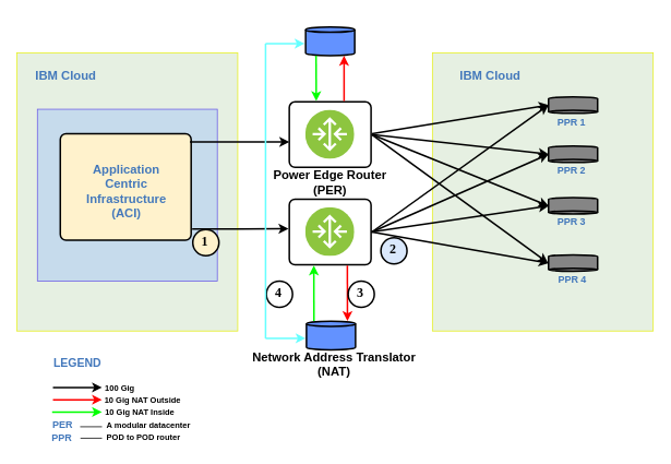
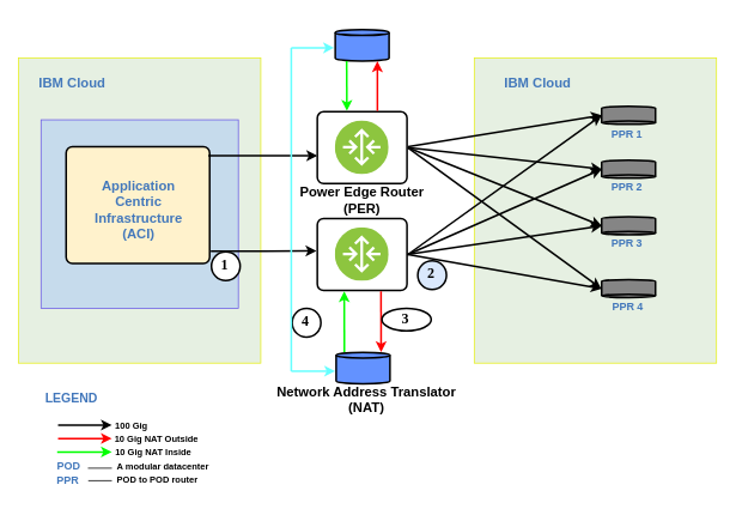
  <mxCell id="0" />
  <mxCell id="1" parent="0" />
  <mxCell id="2" value="" style="fontStyle=0;verticalAlign=top;align=center;spacingTop=-2;fillColor=#E6F0E2;rounded=0;whiteSpace=wrap;html=1;strokeColor=#E6F01A;strokeWidth=1;dashed=0;container=1;collapsible=0;expand=0;recursiveResize=0;" parent="1" vertex="1"><mxGeometry x="20" y="64" width="270" height="340" as="geometry" /></mxCell>
  <mxCell id="3" value="&lt;font color=&quot;#4378bb&quot; style=&quot;font-size: 15px;&quot;&gt;&lt;span style=&quot;font-size: 15px;&quot;&gt;IBM Cloud&lt;/span&gt;&lt;/font&gt;" style="text;html=1;strokeColor=none;fillColor=none;align=center;verticalAlign=middle;whiteSpace=wrap;rounded=0;fontColor=#7EA6E0;fontSize=15;fontStyle=1" parent="2" vertex="1"><mxGeometry x="9" y="18" width="102" height="20" as="geometry" /></mxCell>
  <mxCell id="4" value="" style="fontStyle=0;verticalAlign=top;align=center;spacingTop=-2;fillColor=#c6dbec;rounded=0;whiteSpace=wrap;html=1;strokeColor=#6b5be6;strokeWidth=1;dashed=0;container=1;collapsible=0;expand=0;recursiveResize=0;" parent="1" vertex="1"><mxGeometry x="45" y="133" width="220" height="210" as="geometry" /></mxCell>
- <mxCell id="5" value="&lt;b&gt;&lt;font style=&quot;font-size: 16px;&quot;&gt;1&lt;/font&gt;&lt;/b&gt;" style="ellipse;whiteSpace=wrap;html=1;aspect=fixed;strokeWidth=2;fontFamily=Tahoma;spacingBottom=4;spacingRight=2;strokeColor=#000000;fillColor=#fff2cc;" parent="4" vertex="1"><mxGeometry x="190" y="147" width="32" height="32" as="geometry" /></mxCell>
+ <mxCell id="5" value="&lt;b&gt;&lt;font style=&quot;font-size: 16px;&quot;&gt;1&lt;/font&gt;&lt;/b&gt;" style="ellipse;whiteSpace=wrap;html=1;aspect=fixed;strokeWidth=2;fontFamily=Tahoma;spacingBottom=4;spacingRight=2;strokeColor=#000000;" parent="4" vertex="1"><mxGeometry x="190" y="147" width="32" height="32" as="geometry" /></mxCell>
  <mxCell id="6" value="" style="fontStyle=0;verticalAlign=top;align=center;spacingTop=-2;fillColor=#E6F0E2;rounded=0;whiteSpace=wrap;html=1;strokeColor=#E6F01A;strokeWidth=1;dashed=0;container=1;collapsible=0;expand=0;recursiveResize=0;" parent="1" vertex="1"><mxGeometry x="528" y="64" width="270" height="340" as="geometry" /></mxCell>
  <mxCell id="7" style="edgeStyle=orthogonalEdgeStyle;rounded=0;orthogonalLoop=1;jettySize=auto;html=1;exitX=1.008;exitY=0.893;exitDx=0;exitDy=0;strokeWidth=2;exitPerimeter=0;" parent="1" edge="1"><mxGeometry relative="1" as="geometry"><mxPoint x="352" y="279" as="targetPoint" /><mxPoint x="234.28" y="279.3" as="sourcePoint" /><Array as="points"><mxPoint x="294" y="279" /></Array></mxGeometry></mxCell>
  <mxCell id="8" value="" style="rounded=1;whiteSpace=wrap;html=1;absoluteArcSize=1;arcSize=14;strokeWidth=2;fillColor=#FFF2CC;" parent="1" vertex="1"><mxGeometry x="73" y="163" width="160" height="130" as="geometry" /></mxCell>
  <mxCell id="9" value="" style="rounded=1;whiteSpace=wrap;html=1;absoluteArcSize=1;arcSize=14;strokeWidth=2;" parent="1" vertex="1"><mxGeometry x="353" y="243" width="100" height="80" as="geometry" /></mxCell>
  <mxCell id="10" value="" style="strokeWidth=2;html=1;shape=mxgraph.flowchart.direct_data;whiteSpace=wrap;rotation=-90;fillColor=#6392FF;" parent="1" vertex="1"><mxGeometry x="386.5" y="379.5" width="35" height="60" as="geometry" /></mxCell>
  <mxCell id="11" value="" style="image;aspect=fixed;perimeter=ellipsePerimeter;html=1;align=center;shadow=0;dashed=0;fontColor=#4277BB;labelBackgroundColor=default;fontSize=12;spacingTop=3;image=img/lib/ibm/vpc/Router.svg;" parent="1" vertex="1"><mxGeometry x="373" y="253" width="60" height="60" as="geometry" /></mxCell>
  <mxCell id="12" value="" style="strokeWidth=2;html=1;shape=mxgraph.flowchart.direct_data;whiteSpace=wrap;rotation=90;fillColor=#858585;" parent="1" vertex="1"><mxGeometry x="690" y="98" width="20" height="60" as="geometry" /></mxCell>
  <mxCell id="13" value="" style="strokeWidth=2;html=1;shape=mxgraph.flowchart.direct_data;whiteSpace=wrap;rotation=90;fillColor=#858585;" parent="1" vertex="1"><mxGeometry x="690" y="158" width="20" height="60" as="geometry" /></mxCell>
  <mxCell id="14" value="" style="strokeWidth=2;html=1;shape=mxgraph.flowchart.direct_data;whiteSpace=wrap;rotation=90;fillColor=#858585;" parent="1" vertex="1"><mxGeometry x="690" y="221" width="20" height="60" as="geometry" /></mxCell>
  <mxCell id="15" value="" style="strokeWidth=2;html=1;shape=mxgraph.flowchart.direct_data;whiteSpace=wrap;rotation=90;fillColor=#858585;" parent="1" vertex="1"><mxGeometry x="690" y="291" width="20" height="60" as="geometry" /></mxCell>
  <mxCell id="16" value="" style="endArrow=classic;html=1;rounded=0;entryX=0.5;entryY=1;entryDx=0;entryDy=0;entryPerimeter=0;strokeWidth=2;" parent="1" target="12" edge="1"><mxGeometry width="50" height="50" relative="1" as="geometry"><mxPoint x="454" y="283" as="sourcePoint" /><mxPoint x="504" y="193" as="targetPoint" /><Array as="points" /></mxGeometry></mxCell>
  <mxCell id="17" value="" style="endArrow=classic;html=1;rounded=0;entryX=0.5;entryY=1;entryDx=0;entryDy=0;entryPerimeter=0;strokeWidth=2;" parent="1" target="13" edge="1"><mxGeometry width="50" height="50" relative="1" as="geometry"><mxPoint x="454" y="283" as="sourcePoint" /><mxPoint x="643" y="138" as="targetPoint" /><Array as="points" /></mxGeometry></mxCell>
  <mxCell id="18" value="" style="endArrow=classic;html=1;rounded=0;entryX=0.5;entryY=1;entryDx=0;entryDy=0;entryPerimeter=0;strokeWidth=2;exitX=1;exitY=0.5;exitDx=0;exitDy=0;" parent="1" source="9" target="14" edge="1"><mxGeometry width="50" height="50" relative="1" as="geometry"><mxPoint x="454" y="273" as="sourcePoint" /><mxPoint x="653" y="148" as="targetPoint" /><Array as="points" /></mxGeometry></mxCell>
  <mxCell id="19" value="" style="endArrow=classic;html=1;rounded=0;entryX=0.5;entryY=1;entryDx=0;entryDy=0;entryPerimeter=0;strokeWidth=2;" parent="1" target="15" edge="1"><mxGeometry width="50" height="50" relative="1" as="geometry"><mxPoint x="454" y="283" as="sourcePoint" /><mxPoint x="643" y="261" as="targetPoint" /><Array as="points" /></mxGeometry></mxCell>
  <mxCell id="20" value="" style="endArrow=classic;html=1;rounded=0;strokeColor=#ff0000;strokeWidth=2;entryX=1.061;entryY=0.836;entryDx=0;entryDy=0;entryPerimeter=0;exitX=0.71;exitY=1.012;exitDx=0;exitDy=0;exitPerimeter=0;" parent="1" source="9" edge="1"><mxGeometry width="50" height="50" relative="1" as="geometry"><mxPoint x="424" y="325" as="sourcePoint" /><mxPoint x="424.16" y="391.865" as="targetPoint" /><Array as="points" /></mxGeometry></mxCell>
  <mxCell id="21" value="" style="endArrow=classic;html=1;rounded=0;exitX=1.005;exitY=0.153;exitDx=0;exitDy=0;exitPerimeter=0;strokeColor=#00ff00;strokeWidth=2;entryX=0.3;entryY=1.011;entryDx=0;entryDy=0;entryPerimeter=0;" parent="1" source="10" target="9" edge="1"><mxGeometry width="50" height="50" relative="1" as="geometry"><mxPoint x="382" y="284" as="sourcePoint" /><mxPoint x="383" y="323" as="targetPoint" /><Array as="points" /></mxGeometry></mxCell>
  <mxCell id="22" value="text" parent="0" />
  <mxCell id="23" value="PPR 2" style="text;align=left;verticalAlign=top;fontColor=#4277BB;shadow=0;dashed=0;strokeColor=none;fillColor=none;labelBackgroundColor=none;fontStyle=1;fontSize=12;spacingLeft=5;whiteSpace=wrap;spacing=0;" parent="22" vertex="1"><mxGeometry x="676" y="196" width="70" height="26" as="geometry" /></mxCell>
  <mxCell id="24" value="PPR 3" style="text;align=left;verticalAlign=top;fontColor=#4277BB;shadow=0;dashed=0;strokeColor=none;fillColor=none;labelBackgroundColor=none;fontStyle=1;fontSize=12;spacingLeft=5;whiteSpace=wrap;spacing=0;" parent="22" vertex="1"><mxGeometry x="676" y="259" width="70" height="26" as="geometry" /></mxCell>
  <mxCell id="25" value="PPR 4" style="text;align=left;verticalAlign=top;fontColor=#4277BB;shadow=0;dashed=0;strokeColor=none;fillColor=none;labelBackgroundColor=none;fontStyle=1;fontSize=12;spacingLeft=5;whiteSpace=wrap;spacing=0;" parent="22" vertex="1"><mxGeometry x="677" y="329" width="70" height="26" as="geometry" /></mxCell>
  <mxCell id="26" value="&lt;font size=&quot;1&quot; color=&quot;#4378bb&quot;&gt;&lt;b style=&quot;font-size: 15px;&quot;&gt;Application Centric Infrastructure (ACI)&lt;/b&gt;&lt;/font&gt;" style="text;html=1;strokeColor=none;fillColor=none;align=center;verticalAlign=middle;whiteSpace=wrap;rounded=0;fontColor=#7EA6E0;" parent="22" vertex="1"><mxGeometry x="103" y="183" width="102" height="100" as="geometry" /></mxCell>
  <mxCell id="27" value="PPR 1" style="text;align=left;verticalAlign=top;fontColor=#4277BB;shadow=0;dashed=0;strokeColor=none;fillColor=none;labelBackgroundColor=none;fontStyle=1;fontSize=12;spacingLeft=5;whiteSpace=wrap;spacing=0;" parent="22" vertex="1"><mxGeometry x="676" y="137" width="70" height="26" as="geometry" /></mxCell>
  <mxCell id="28" value="&lt;span style=&quot;font-size: 15px;&quot;&gt;&lt;font style=&quot;font-size: 15px;&quot;&gt;Power Edge Router (PER)&lt;/font&gt;&lt;/span&gt;" style="text;html=1;strokeColor=none;fillColor=none;align=center;verticalAlign=middle;whiteSpace=wrap;rounded=0;fontSize=15;fontStyle=1" parent="22" vertex="1"><mxGeometry x="328" y="207" width="150" height="30" as="geometry" /></mxCell>
  <mxCell id="29" value="&lt;span style=&quot;font-size: 15px;&quot;&gt;&lt;font style=&quot;font-size: 15px;&quot;&gt;Network Address Translator (NAT)&lt;/font&gt;&lt;/span&gt;" style="text;html=1;strokeColor=none;fillColor=none;align=center;verticalAlign=middle;whiteSpace=wrap;rounded=0;fontSize=15;fontStyle=1" parent="22" vertex="1"><mxGeometry x="295" y="429" width="226" height="30" as="geometry" /></mxCell>
  <mxCell id="30" value="&lt;b&gt;&lt;font style=&quot;font-size: 16px;&quot;&gt;2&lt;/font&gt;&lt;/b&gt;" style="ellipse;whiteSpace=wrap;html=1;aspect=fixed;strokeWidth=2;fontFamily=Tahoma;spacingBottom=4;spacingRight=2;strokeColor=#000000;fillColor=#dae8fc;" parent="22" vertex="1"><mxGeometry x="465" y="290" width="32" height="32" as="geometry" /></mxCell>
- <mxCell id="31" value="&lt;b&gt;&lt;font style=&quot;font-size: 16px;&quot;&gt;3&lt;br&gt;&lt;/font&gt;&lt;/b&gt;" style="ellipse;whiteSpace=wrap;html=1;aspect=fixed;strokeWidth=2;fontFamily=Tahoma;spacingBottom=4;spacingRight=2;strokeColor=#000000;" parent="22" vertex="1"><mxGeometry x="425" y="343" width="32" height="32" as="geometry" /></mxCell>
+ <mxCell id="31" value="&lt;b&gt;&lt;font style=&quot;font-size: 16px;&quot;&gt;3&lt;br&gt;&lt;/font&gt;&lt;/b&gt;" style="ellipse;whiteSpace=wrap;html=1;aspect=fixed;strokeWidth=2;fontFamily=Tahoma;spacingBottom=4;spacingRight=2;strokeColor=#000000;" parent="22" vertex="1"><mxGeometry x="425" y="343" width="55" height="25" as="geometry" /></mxCell>
  <mxCell id="32" value="&lt;b&gt;&lt;font style=&quot;font-size: 16px;&quot;&gt;4&lt;/font&gt;&lt;/b&gt;" style="ellipse;whiteSpace=wrap;html=1;aspect=fixed;strokeWidth=2;fontFamily=Tahoma;spacingBottom=4;spacingRight=2;strokeColor=#000000;" parent="22" vertex="1"><mxGeometry x="325" y="343" width="32" height="32" as="geometry" /></mxCell>
- <mxCell id="33" value="LEGEND" style="text;html=1;align=left;verticalAlign=middle;fontColor=#4277BB;shadow=0;dashed=0;strokeColor=none;fillColor=none;labelBackgroundColor=none;fontStyle=1;fontSize=14;spacingLeft=0;" parent="22" vertex="1"><mxGeometry x="63" y="433" width="150" height="20" as="geometry" /></mxCell>
+ <mxCell id="33" value="LEGEND" style="text;html=1;align=left;verticalAlign=middle;fontColor=#4277BB;shadow=0;dashed=0;strokeColor=none;fillColor=none;labelBackgroundColor=none;fontStyle=1;fontSize=14;spacingLeft=0;" parent="22" vertex="1"><mxGeometry x="48" y="433" width="150" height="20" as="geometry" /></mxCell>
  <mxCell id="34" value="" style="endArrow=classic;html=1;rounded=0;strokeColor=#ff0000;strokeWidth=2;" parent="22" edge="1"><mxGeometry width="50" height="50" relative="1" as="geometry"><mxPoint x="64" y="488" as="sourcePoint" /><mxPoint x="124" y="488" as="targetPoint" /><Array as="points" /></mxGeometry></mxCell>
  <mxCell id="35" value="" style="endArrow=classic;html=1;rounded=0;entryX=0.305;entryY=1.012;entryDx=0;entryDy=0;entryPerimeter=0;strokeColor=#00ff00;strokeWidth=2;" parent="22" edge="1"><mxGeometry width="50" height="50" relative="1" as="geometry"><mxPoint x="63" y="503" as="sourcePoint" /><mxPoint x="124" y="503" as="targetPoint" /><Array as="points" /></mxGeometry></mxCell>
  <mxCell id="36" style="edgeStyle=orthogonalEdgeStyle;rounded=0;orthogonalLoop=1;jettySize=auto;html=1;strokeWidth=2;" parent="22" edge="1"><mxGeometry relative="1" as="geometry"><mxPoint x="124" y="473" as="targetPoint" /><mxPoint x="64" y="473" as="sourcePoint" /></mxGeometry></mxCell>
  <mxCell id="37" value="&lt;font style=&quot;font-size: 10px;&quot;&gt;100 Gig&lt;/font&gt;" style="text;html=1;strokeColor=none;fillColor=none;align=center;verticalAlign=middle;whiteSpace=wrap;rounded=0;fontSize=15;fontStyle=1" parent="22" vertex="1"><mxGeometry x="124" y="466" width="44" height="10" as="geometry" /></mxCell>
  <mxCell id="38" value="&lt;font style=&quot;font-size: 10px;&quot;&gt;10 Gig NAT Outside&lt;/font&gt;" style="text;html=1;strokeColor=none;fillColor=none;align=center;verticalAlign=middle;whiteSpace=wrap;rounded=0;fontSize=15;fontStyle=1" parent="22" vertex="1"><mxGeometry x="124" y="481" width="100" height="10" as="geometry" /></mxCell>
  <mxCell id="39" value="&lt;font style=&quot;font-size: 10px;&quot;&gt;10 Gig NAT Inside&lt;/font&gt;" style="text;html=1;strokeColor=none;fillColor=none;align=center;verticalAlign=middle;whiteSpace=wrap;rounded=0;fontSize=15;fontStyle=1" parent="22" vertex="1"><mxGeometry x="127" y="496" width="87" height="10" as="geometry" /></mxCell>
  <mxCell id="40" value="&lt;font color=&quot;#4378bb&quot; style=&quot;font-size: 15px;&quot;&gt;&lt;span style=&quot;font-size: 15px;&quot;&gt;IBM Cloud&lt;/span&gt;&lt;/font&gt;" style="text;html=1;strokeColor=none;fillColor=none;align=center;verticalAlign=middle;whiteSpace=wrap;rounded=0;fontColor=#7EA6E0;fontSize=15;fontStyle=1" parent="22" vertex="1"><mxGeometry x="548" y="82" width="102" height="20" as="geometry" /></mxCell>
- <mxCell id="41" value="&lt;font size=&quot;1&quot; color=&quot;#4378bb&quot;&gt;&lt;b style=&quot;font-size: 12px;&quot;&gt;PER&lt;/b&gt;&lt;/font&gt;" style="text;html=1;strokeColor=none;fillColor=none;align=center;verticalAlign=middle;whiteSpace=wrap;rounded=0;fontColor=#7EA6E0;" parent="22" vertex="1"><mxGeometry x="56" y="509" width="40" height="20" as="geometry" /></mxCell>
+ <mxCell id="41" value="&lt;font size=&quot;1&quot; color=&quot;#4378bb&quot;&gt;&lt;b style=&quot;font-size: 12px;&quot;&gt;POD&lt;/b&gt;&lt;/font&gt;" style="text;html=1;strokeColor=none;fillColor=none;align=center;verticalAlign=middle;whiteSpace=wrap;rounded=0;fontColor=#7EA6E0;" parent="22" vertex="1"><mxGeometry x="56" y="509" width="40" height="20" as="geometry" /></mxCell>
  <mxCell id="42" value="" style="endArrow=none;html=1;rounded=0;exitX=1.032;exitY=0.601;exitDx=0;exitDy=0;exitPerimeter=0;" parent="22" source="41" edge="1"><mxGeometry width="50" height="50" relative="1" as="geometry"><mxPoint x="107" y="521" as="sourcePoint" /><mxPoint x="124" y="521" as="targetPoint" /></mxGeometry></mxCell>
  <mxCell id="43" value="&lt;span style=&quot;font-size: 10px;&quot;&gt;A modular datacenter&lt;/span&gt;" style="text;html=1;strokeColor=none;fillColor=none;align=left;verticalAlign=middle;rounded=0;fontSize=15;fontStyle=1" parent="22" vertex="1"><mxGeometry x="128" y="507" width="186" height="20" as="geometry" /></mxCell>
  <mxCell id="44" value="&lt;font size=&quot;1&quot; color=&quot;#4378bb&quot;&gt;&lt;b style=&quot;font-size: 12px;&quot;&gt;PPR&lt;/b&gt;&lt;/font&gt;" style="text;html=1;strokeColor=none;fillColor=none;align=center;verticalAlign=middle;whiteSpace=wrap;rounded=0;fontColor=#7EA6E0;" parent="22" vertex="1"><mxGeometry x="55" y="525" width="40" height="20" as="geometry" /></mxCell>
  <mxCell id="45" value="" style="endArrow=none;html=1;rounded=0;exitX=1.066;exitY=0.502;exitDx=0;exitDy=0;exitPerimeter=0;" parent="22" source="44" edge="1"><mxGeometry width="50" height="50" relative="1" as="geometry"><mxPoint x="104" y="535" as="sourcePoint" /><mxPoint x="124" y="535" as="targetPoint" /></mxGeometry></mxCell>
  <mxCell id="46" value="" style="rounded=1;whiteSpace=wrap;html=1;absoluteArcSize=1;arcSize=14;strokeWidth=2;" parent="22" vertex="1"><mxGeometry x="353" y="124" width="100" height="80" as="geometry" /></mxCell>
  <mxCell id="47" value="" style="image;aspect=fixed;perimeter=ellipsePerimeter;html=1;align=center;shadow=0;dashed=0;fontColor=#4277BB;labelBackgroundColor=default;fontSize=12;spacingTop=3;image=img/lib/ibm/vpc/Router.svg;" parent="22" vertex="1"><mxGeometry x="373" y="134" width="60" height="60" as="geometry" /></mxCell>
  <mxCell id="48" value="" style="strokeWidth=2;html=1;shape=mxgraph.flowchart.direct_data;whiteSpace=wrap;rotation=-90;fillColor=#6392FF;" parent="22" vertex="1"><mxGeometry x="385.5" y="20" width="35" height="60" as="geometry" /></mxCell>
  <mxCell id="49" value="" style="endArrow=classic;html=1;rounded=0;strokeColor=#00ff00;strokeWidth=2;exitX=-0.005;exitY=0.179;exitDx=0;exitDy=0;exitPerimeter=0;" parent="22" edge="1"><mxGeometry width="50" height="50" relative="1" as="geometry"><mxPoint x="385.74" y="67.675" as="sourcePoint" /><mxPoint x="386" y="123" as="targetPoint" /><Array as="points" /></mxGeometry></mxCell>
  <mxCell id="50" value="" style="endArrow=classic;html=1;rounded=0;strokeColor=#ff0000;strokeWidth=2;entryX=-0.003;entryY=0.85;entryDx=0;entryDy=0;entryPerimeter=0;" parent="22" edge="1"><mxGeometry width="50" height="50" relative="1" as="geometry"><mxPoint x="420" y="123" as="sourcePoint" /><mxPoint x="420" y="67.605" as="targetPoint" /><Array as="points" /></mxGeometry></mxCell>
  <mxCell id="51" value="" style="endArrow=classic;html=1;rounded=0;entryX=0.5;entryY=1;entryDx=0;entryDy=0;entryPerimeter=0;strokeWidth=2;" parent="22" target="12" edge="1"><mxGeometry width="50" height="50" relative="1" as="geometry"><mxPoint x="454" y="163" as="sourcePoint" /><mxPoint x="671" y="9" as="targetPoint" /><Array as="points" /></mxGeometry></mxCell>
  <mxCell id="52" value="" style="endArrow=classic;html=1;rounded=0;entryX=0.5;entryY=1;entryDx=0;entryDy=0;entryPerimeter=0;strokeWidth=2;" parent="22" target="13" edge="1"><mxGeometry width="50" height="50" relative="1" as="geometry"><mxPoint x="454" y="164" as="sourcePoint" /><mxPoint x="671" y="69" as="targetPoint" /><Array as="points" /></mxGeometry></mxCell>
  <mxCell id="53" value="" style="endArrow=classic;html=1;rounded=0;entryX=0.5;entryY=1;entryDx=0;entryDy=0;entryPerimeter=0;strokeWidth=2;exitX=1;exitY=0.5;exitDx=0;exitDy=0;" parent="22" target="14" edge="1"><mxGeometry width="50" height="50" relative="1" as="geometry"><mxPoint x="454" y="164" as="sourcePoint" /><mxPoint x="671" y="132" as="targetPoint" /><Array as="points" /></mxGeometry></mxCell>
  <mxCell id="54" value="" style="endArrow=classic;html=1;rounded=0;strokeWidth=2;entryX=0.49;entryY=1.012;entryDx=0;entryDy=0;entryPerimeter=0;" parent="22" target="15" edge="1"><mxGeometry width="50" height="50" relative="1" as="geometry"><mxPoint x="454" y="164" as="sourcePoint" /><mxPoint x="664" y="323" as="targetPoint" /><Array as="points" /></mxGeometry></mxCell>
  <mxCell id="55" style="edgeStyle=orthogonalEdgeStyle;rounded=0;orthogonalLoop=1;jettySize=auto;html=1;strokeWidth=2;exitX=0.997;exitY=0.085;exitDx=0;exitDy=0;exitPerimeter=0;" parent="22" source="8" edge="1"><mxGeometry relative="1" as="geometry"><mxPoint x="353" y="173" as="targetPoint" /><mxPoint x="297" y="173" as="sourcePoint" /><Array as="points"><mxPoint x="233" y="173" /></Array></mxGeometry></mxCell>
  <mxCell id="56" value="" style="endArrow=none;html=1;rounded=0;strokeWidth=2;strokeColor=#66FFFF;" parent="22" edge="1"><mxGeometry width="50" height="50" relative="1" as="geometry"><mxPoint x="324" y="413" as="sourcePoint" /><mxPoint x="324" y="53" as="targetPoint" /></mxGeometry></mxCell>
  <mxCell id="57" value="" style="endArrow=classic;html=1;rounded=0;entryX=0.421;entryY=-0.038;entryDx=0;entryDy=0;entryPerimeter=0;strokeWidth=2;strokeColor=#66FFFF;" parent="22" edge="1"><mxGeometry width="50" height="50" relative="1" as="geometry"><mxPoint x="324" y="53" as="sourcePoint" /><mxPoint x="371.72" y="52.765" as="targetPoint" /></mxGeometry></mxCell>
  <mxCell id="58" value="" style="endArrow=classic;html=1;rounded=0;entryX=0.421;entryY=-0.038;entryDx=0;entryDy=0;entryPerimeter=0;strokeWidth=2;strokeColor=#66FFFF;" parent="22" edge="1"><mxGeometry width="50" height="50" relative="1" as="geometry"><mxPoint x="324" y="413" as="sourcePoint" /><mxPoint x="373" y="412.995" as="targetPoint" /></mxGeometry></mxCell>
  <mxCell id="59" value="&lt;font style=&quot;font-size: 10px;&quot;&gt;POD to POD router&lt;/font&gt;" style="text;html=1;strokeColor=none;fillColor=none;align=left;verticalAlign=middle;rounded=0;fontSize=15;fontStyle=1" parent="22" vertex="1"><mxGeometry x="128" y="522" width="107" height="20" as="geometry" /></mxCell>
